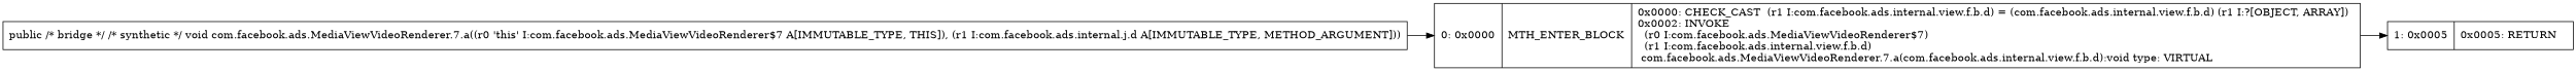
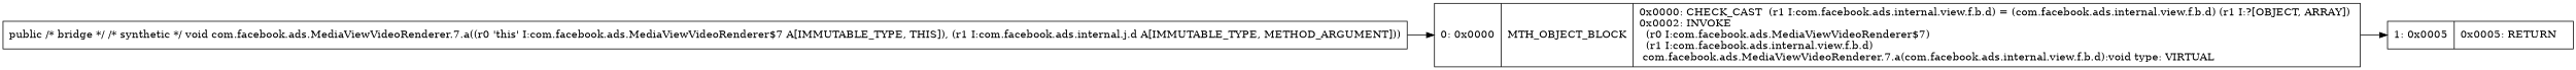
  digraph {
    rankdir=LR
    node [shape=record]
-   n1 [label="{0\:\ 0x0000|MTH_ENTER_BLOCK\l|0x0000: CHECK_CAST  (r1 I:com.facebook.ads.internal.view.f.b.d) = (com.facebook.ads.internal.view.f.b.d) (r1 I:?[OBJECT, ARRAY]) \l0x0002: INVOKE  \l  (r0 I:com.facebook.ads.MediaViewVideoRenderer$7)\l  (r1 I:com.facebook.ads.internal.view.f.b.d)\l com.facebook.ads.MediaViewVideoRenderer.7.a(com.facebook.ads.internal.view.f.b.d):void type: VIRTUAL \l}"]
+   n1 [label="{0\:\ 0x0000|MTH_OBJECT_BLOCK\l|0x0000: CHECK_CAST  (r1 I:com.facebook.ads.internal.view.f.b.d) = (com.facebook.ads.internal.view.f.b.d) (r1 I:?[OBJECT, ARRAY]) \l0x0002: INVOKE  \l  (r0 I:com.facebook.ads.MediaViewVideoRenderer$7)\l  (r1 I:com.facebook.ads.internal.view.f.b.d)\l com.facebook.ads.MediaViewVideoRenderer.7.a(com.facebook.ads.internal.view.f.b.d):void type: VIRTUAL \l}"]
    n2 [label="{1\:\ 0x0005|0x0005: RETURN   \l}"]
    n3 [label="{public \/* bridge *\/ \/* synthetic *\/ void com.facebook.ads.MediaViewVideoRenderer.7.a((r0 'this' I:com.facebook.ads.MediaViewVideoRenderer$7 A[IMMUTABLE_TYPE, THIS]), (r1 I:com.facebook.ads.internal.j.d A[IMMUTABLE_TYPE, METHOD_ARGUMENT])) }"]
    n1 -> n2
    n3 -> n1
  }
